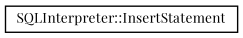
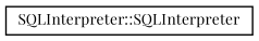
  digraph {
    rankdir=LR
    fontname="Playfair Display"
-   n1 [color=black fillcolor=white fontname="Playfair Display" fontsize=10 height=0.2 label="SQLInterpreter::InsertStatement" shape=record style=filled width=0.4]
+   n1 [color=black fillcolor=white fontname="Playfair Display" fontsize=10 height=0.2 label="SQLInterpreter::SQLInterpreter" shape=record style=filled width=0.4]
  }
